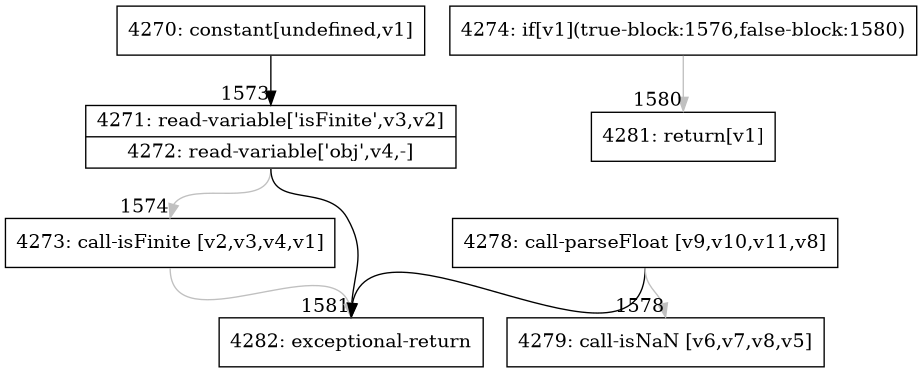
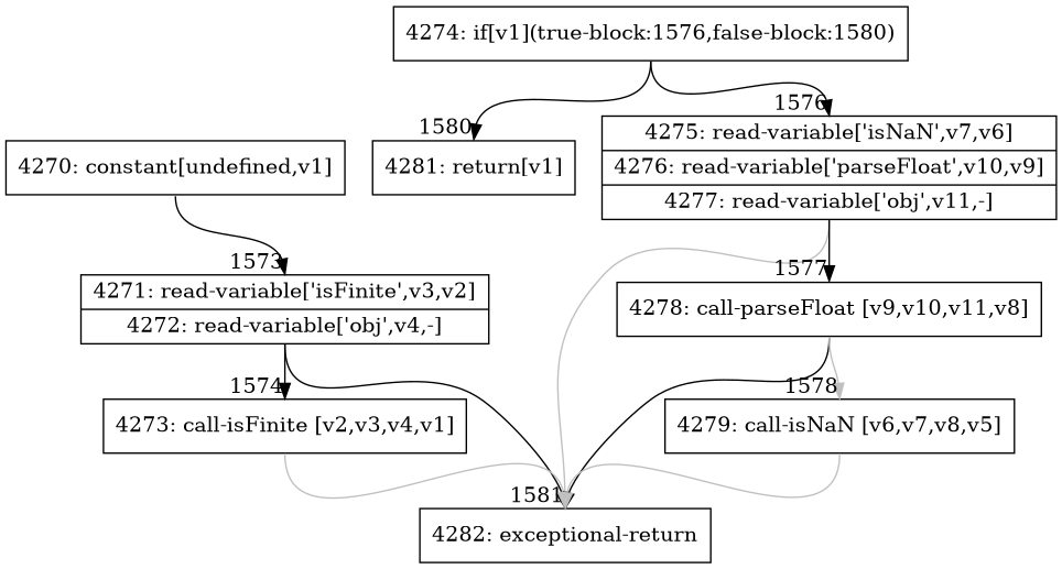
  digraph {
    rankdir=TD
    node [shape=record]
    edge [headport=n tailport=s]
    n1 [label="{4270: constant[undefined,v1]}"]
    n2 [label="{4271: read-variable['isFinite',v3,v2]|4272: read-variable['obj',v4,-]}"]
    n3 [label="{4273: call-isFinite [v2,v3,v4,v1]}"]
    n4 [label="{4282: exceptional-return}"]
    n5 [label="{4274: if[v1](true-block:1576,false-block:1580)}"]
    n6 [label="{4281: return[v1]}"]
+   n7 [label="{4275: read-variable['isNaN',v7,v6]|4276: read-variable['parseFloat',v10,v9]|4277: read-variable['obj',v11,-]}"]
    n8 [label="{4278: call-parseFloat [v9,v10,v11,v8]}"]
    n9 [label="{4279: call-isNaN [v6,v7,v8,v5]}"]
    n1 -> n2 [headlabel="      1573"]
-   n2 -> n3 [headlabel="      1574" color=gray]
+   n2 -> n3 [headlabel="      1574"]
    n2 -> n4 [color=black headlabel="      1581"]
    n3 -> n4 [color=gray]
-   n5 -> n6 [headlabel="      1580" color=gray]
+   n5 -> n6 [headlabel="      1580"]
+   n5 -> n7 [headlabel="      1576"]
+   n7 -> n4 [color=gray]
+   n7 -> n8 [headlabel="      1577"]
    n8 -> n4 [color=black]
    n8 -> n9 [color=gray headlabel="      1578"]
+   n9 -> n4 [color=gray]
  }
